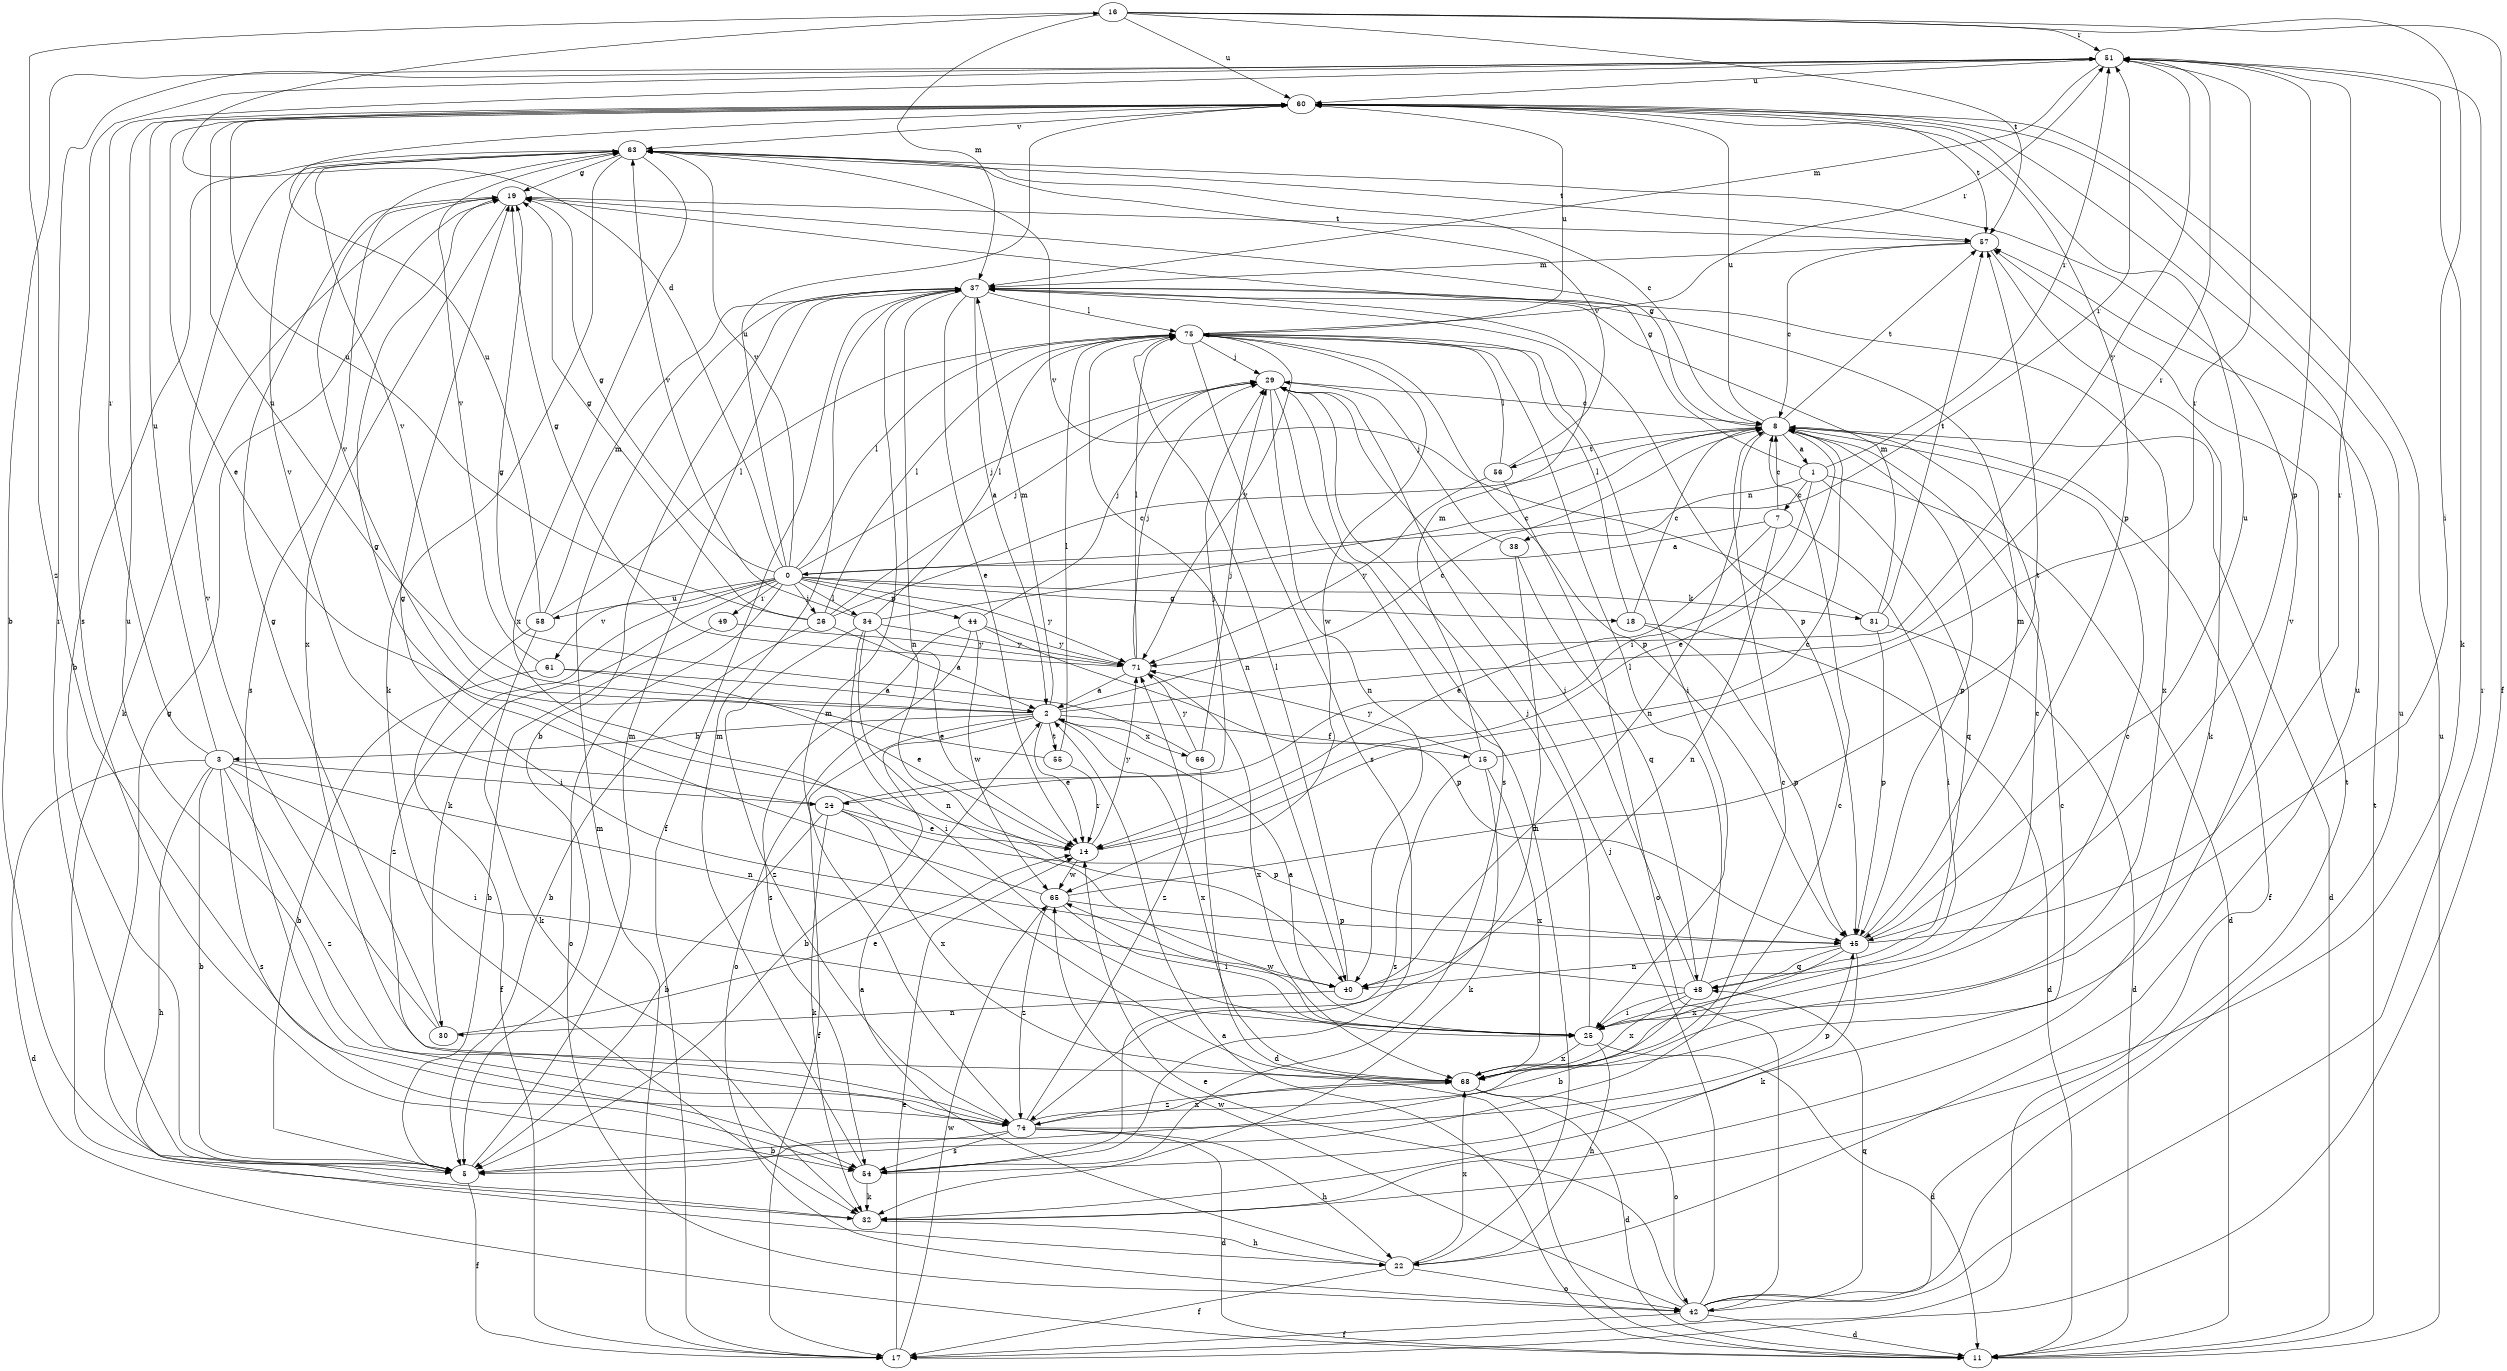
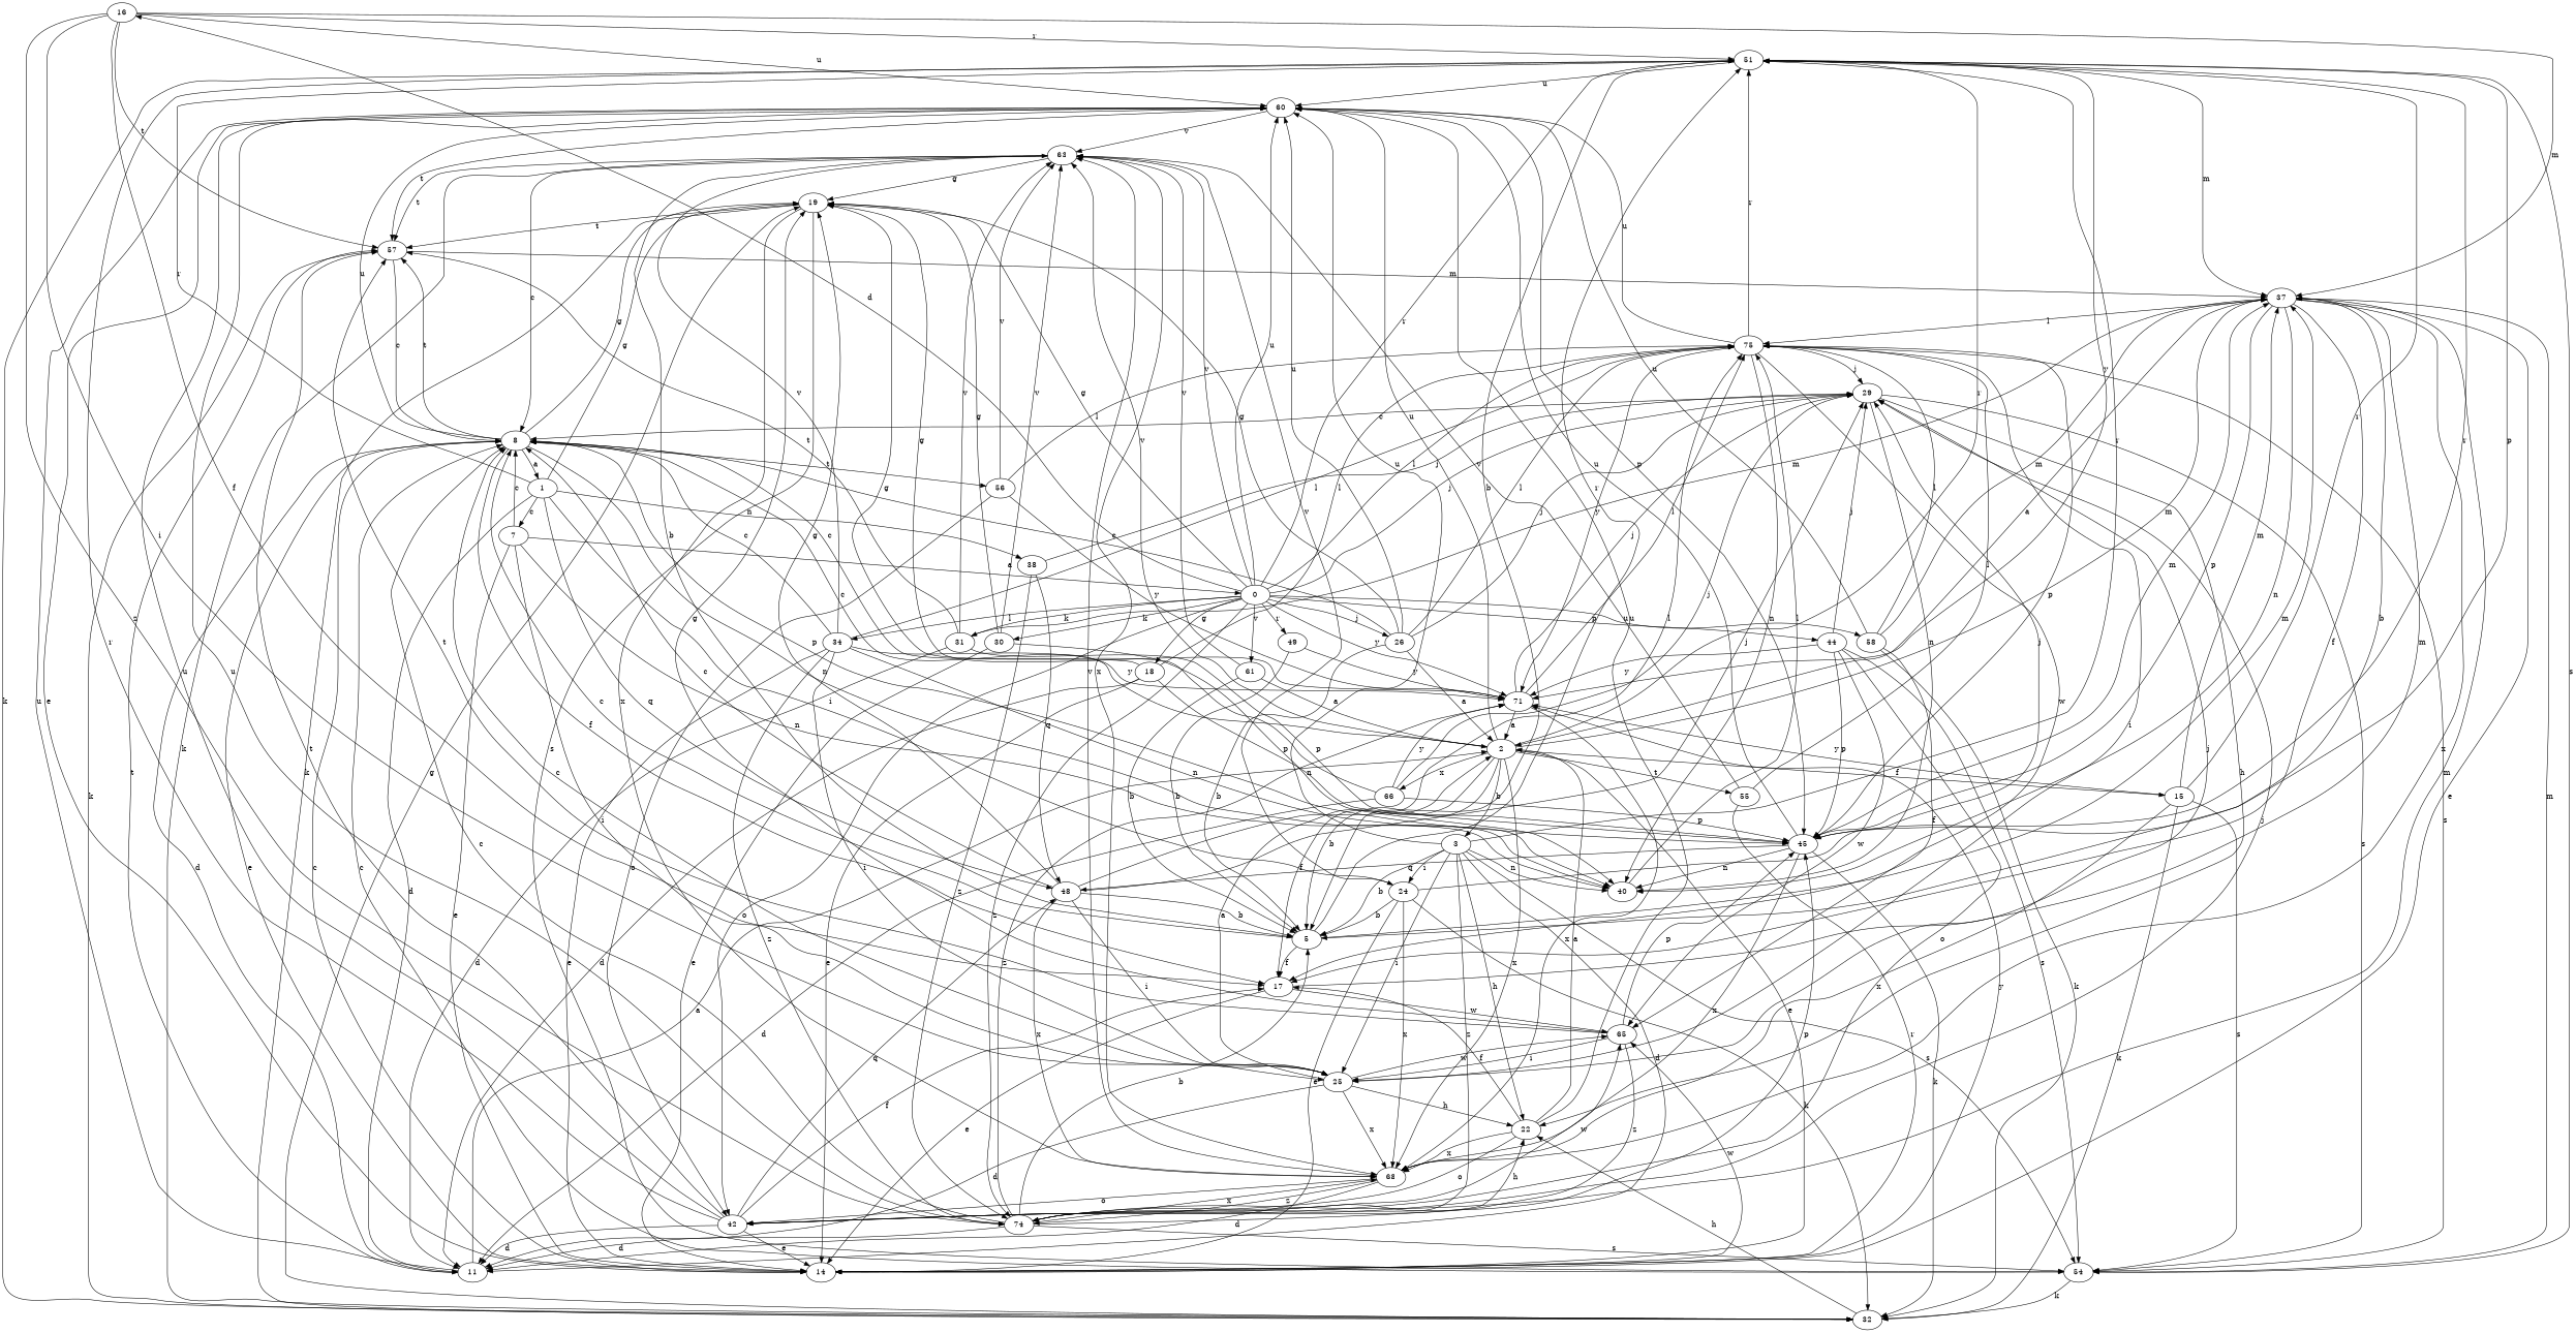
  strict digraph {
    n1 [label=16]
    0
    18
    19
    26
    29
    30
    31
    34
    n10 [label=75]
    42
    44
    49
    51
    58
    60
    61
    63
    71
    74
    17
    37
    25
    57
    11
    8
    14
    45
    68
    54
    32
    2
    5
    22
    40
    65
    48
    1
    7
    24
    38
    3
    15
    55
    66
    56
    n1 -> 51 [label=r]
    n1 -> 60 [label=u]
    n1 -> 74 [label=z]
    n1 -> 17 [label=f]
    n1 -> 37 [label=m]
    n1 -> 25 [label=i]
    n1 -> 57 [label=t]
    0 -> n1 [label=d]
    0 -> 18 [label=g]
    0 -> 19 [label=g]
    0 -> 26 [label=j]
    0 -> 29 [label=j]
    0 -> 30 [label=k]
    0 -> 31 [label=k]
    0 -> 34 [label=l]
    0 -> n10 [label=l]
    0 -> 42 [label=o]
    0 -> 44 [label=p]
    0 -> 49 [label=r]
    0 -> 51 [label=r]
    0 -> 58 [label=u]
    0 -> 60 [label=u]
    0 -> 61 [label=v]
    0 -> 63 [label=v]
    0 -> 71 [label=y]
    0 -> 74 [label=z]
    18 -> n10 [label=l]
    18 -> 11 [label=d]
    18 -> 8 [label=c]
-   61 -> 14 [label=e]
+   18 -> 14 [label=e]
    18 -> 45 [label=p]
    19 -> 57 [label=t]
    19 -> 68 [label=x]
    19 -> 54 [label=s]
    19 -> 32 [label=k]
    26 -> 19 [label=g]
    26 -> 29 [label=j]
    26 -> n10 [label=l]
    26 -> 60 [label=u]
    26 -> 8 [label=c]
    26 -> 2 [label=a]
    26 -> 5 [label=b]
    29 -> 8 [label=c]
    29 -> 54 [label=s]
    29 -> 22 [label=h]
    29 -> 40 [label=n]
    30 -> 19 [label=g]
    30 -> 63 [label=v]
    30 -> 14 [label=e]
-   40 -> 30 [label=n]
+   30 -> 40 [label=n]
    31 -> 63 [label=v]
    31 -> 37 [label=m]
    31 -> 57 [label=t]
    31 -> 11 [label=d]
    31 -> 45 [label=p]
    34 -> n10 [label=l]
    34 -> 63 [label=v]
    34 -> 71 [label=y]
    34 -> 74 [label=z]
    34 -> 25 [label=i]
    34 -> 8 [label=c]
    34 -> 14 [label=e]
    34 -> 40 [label=n]
    n10 -> 29 [label=j]
    n10 -> 51 [label=r]
    n10 -> 60 [label=u]
    n10 -> 71 [label=y]
    n10 -> 25 [label=i]
    n10 -> 45 [label=p]
    n10 -> 54 [label=s]
    n10 -> 40 [label=n]
    n10 -> 65 [label=w]
    42 -> 29 [label=j]
    42 -> 51 [label=r]
    42 -> 60 [label=u]
    42 -> 17 [label=f]
    42 -> 57 [label=t]
    42 -> 11 [label=d]
    42 -> 14 [label=e]
    42 -> 65 [label=w]
    42 -> 48 [label=q]
    44 -> 29 [label=j]
    44 -> 42 [label=o]
    44 -> 71 [label=y]
    44 -> 45 [label=p]
    44 -> 54 [label=s]
    44 -> 65 [label=w]
    49 -> 71 [label=y]
    49 -> 5 [label=b]
    51 -> 60 [label=u]
    51 -> 71 [label=y]
    51 -> 37 [label=m]
    51 -> 45 [label=p]
    51 -> 54 [label=s]
    51 -> 32 [label=k]
    51 -> 5 [label=b]
    58 -> n10 [label=l]
    58 -> 60 [label=u]
    58 -> 17 [label=f]
    58 -> 37 [label=m]
    58 -> 32 [label=k]
    60 -> 63 [label=v]
    60 -> 57 [label=t]
    60 -> 14 [label=e]
    60 -> 45 [label=p]
    61 -> 63 [label=v]
    61 -> 2 [label=a]
    61 -> 5 [label=b]
    63 -> 19 [label=g]
    63 -> 57 [label=t]
    63 -> 8 [label=c]
    63 -> 68 [label=x]
    63 -> 32 [label=k]
    63 -> 5 [label=b]
    71 -> 19 [label=g]
    71 -> 29 [label=j]
    71 -> n10 [label=l]
    71 -> 68 [label=x]
    71 -> 2 [label=a]
    74 -> 60 [label=u]
    74 -> 71 [label=z]
    74 -> 37 [label=m]
    74 -> 11 [label=d]
    74 -> 8 [label=c]
    74 -> 45 [label=p]
    74 -> 68 [label=x]
    74 -> 54 [label=s]
    74 -> 5 [label=b]
    74 -> 22 [label=h]
    17 -> 37 [label=m]
    17 -> 14 [label=e]
    17 -> 65 [label=w]
    37 -> n10 [label=l]
    37 -> 17 [label=f]
    37 -> 14 [label=e]
    37 -> 45 [label=p]
    37 -> 68 [label=x]
    37 -> 2 [label=a]
    37 -> 5 [label=b]
    37 -> 40 [label=n]
    25 -> 29 [label=j]
    25 -> 11 [label=d]
    25 -> 8 [label=c]
    25 -> 68 [label=x]
    25 -> 2 [label=a]
    25 -> 22 [label=h]
    25 -> 65 [label=w]
    57 -> 37 [label=m]
    57 -> 8 [label=c]
    57 -> 32 [label=k]
    11 -> 60 [label=u]
    11 -> 57 [label=t]
    11 -> 2 [label=a]
    8 -> 19 [label=g]
    8 -> 60 [label=u]
    8 -> 17 [label=f]
    8 -> 57 [label=t]
    8 -> 11 [label=d]
    8 -> 14 [label=e]
    8 -> 45 [label=p]
    8 -> 40 [label=n]
    8 -> 1 [label=a]
    8 -> 56 [label=t]
    14 -> 71 [label=y]
    14 -> 8 [label=c]
    14 -> 65 [label=w]
    45 -> 51 [label=r]
    45 -> 60 [label=u]
    45 -> 37 [label=m]
    45 -> 68 [label=x]
    45 -> 32 [label=k]
    45 -> 40 [label=n]
    45 -> 48 [label=q]
    68 -> 42 [label=o]
    68 -> 63 [label=v]
    68 -> 74 [label=z]
    68 -> 11 [label=d]
    54 -> 37 [label=m]
    54 -> 8 [label=c]
    54 -> 32 [label=k]
    32 -> 19 [label=g]
    32 -> 22 [label=h]
    2 -> 51 [label=r]
    2 -> 60 [label=u]
    2 -> 63 [label=v]
    2 -> 17 [label=f]
    2 -> 37 [label=m]
    2 -> 8 [label=c]
    2 -> 14 [label=e]
    2 -> 68 [label=x]
    2 -> 5 [label=b]
    2 -> 3 [label=b]
    2 -> 15 [label=f]
    2 -> 55 [label=t]
    2 -> 66 [label=x]
    5 -> 51 [label=r]
    5 -> 17 [label=f]
    5 -> 37 [label=m]
    5 -> 8 [label=c]
    22 -> 42 [label=o]
    22 -> 60 [label=u]
    22 -> 17 [label=f]
    22 -> 68 [label=x]
    22 -> 2 [label=a]
    40 -> n10 [label=l]
    65 -> 19 [label=g]
    65 -> 74 [label=z]
    65 -> 25 [label=i]
    65 -> 57 [label=t]
    65 -> 45 [label=p]
    48 -> 19 [label=g]
    48 -> 29 [label=j]
    48 -> n10 [label=l]
    48 -> 25 [label=i]
    48 -> 8 [label=c]
    48 -> 68 [label=x]
    48 -> 5 [label=b]
    1 -> 19 [label=g]
    1 -> 51 [label=r]
    1 -> 11 [label=d]
    1 -> 48 [label=q]
    1 -> 7 [label=c]
    1 -> 24 [label=i]
    1 -> 38 [label=n]
    7 -> 0 [label=a]
    7 -> 25 [label=i]
    7 -> 8 [label=c]
    7 -> 14 [label=e]
    7 -> 40 [label=n]
    24 -> 29 [label=j]
    24 -> 63 [label=v]
    24 -> 14 [label=e]
-   24 -> 45 [label=p]
+   66 -> 45 [label=p]
    24 -> 68 [label=x]
    24 -> 32 [label=k]
    24 -> 5 [label=b]
    38 -> 29 [label=j]
    38 -> 74 [label=z]
    38 -> 48 [label=q]
    3 -> 51 [label=r]
    3 -> 60 [label=u]
    3 -> 74 [label=z]
    3 -> 25 [label=i]
    3 -> 11 [label=d]
    3 -> 54 [label=s]
    3 -> 5 [label=b]
    3 -> 22 [label=h]
    3 -> 40 [label=n]
    3 -> 24 [label=i]
    15 -> 51 [label=r]
    15 -> 71 [label=y]
    15 -> 37 [label=m]
    15 -> 68 [label=x]
    15 -> 54 [label=s]
    15 -> 32 [label=k]
    55 -> n10 [label=l]
    55 -> 63 [label=v]
    55 -> 14 [label=r]
    66 -> 19 [label=g]
    66 -> 29 [label=j]
    66 -> 71 [label=y]
    66 -> 11 [label=d]
    56 -> n10 [label=l]
    56 -> 42 [label=o]
    56 -> 63 [label=v]
    56 -> 71 [label=y]
  }
